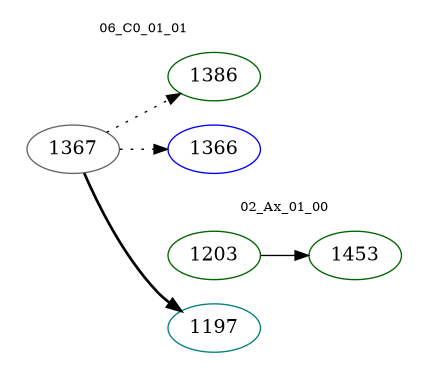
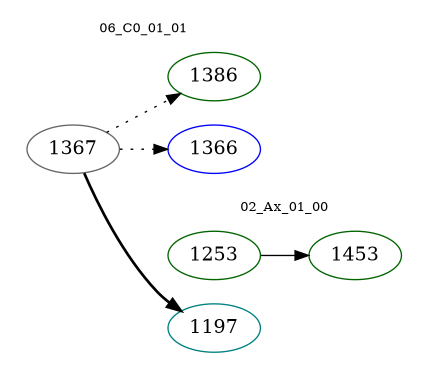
  digraph {
    rankdir=LR
    node [color=darkgreen]
    edge [color=black style=dotted]
-   n1 [label=1203]
+   n1 [label=1253]
    n2 [color=teal label=1197]
    n3 [label=1453]
    n4 [color=gray40 label=1367]
    n5 [color=blue label=1366]
    n6 [label=1386]
    subgraph cluster_1 {
      color=white
      fontsize=10
      label="02_Ax_01_00"
      n1
      n2
      n3
    }
    subgraph cluster_2 {
      color=white
      fontsize=10
      label="06_C0_01_01"
      n4
      n5
      n6
    }
    n1 -> n3 [style=solid]
    n4 -> n2 [style=bold]
    n4 -> n5
    n4 -> n6
  }
